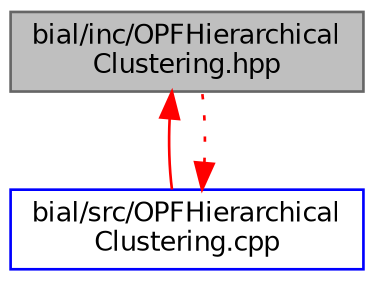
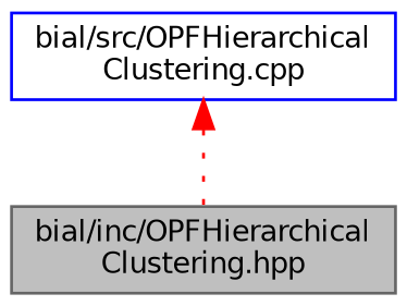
  digraph {
    node [fontname=Helvetica fontsize=10 shape=record style=filled]
    edge [color=red dir=back fontname=Helvetica fontsize=10 labelfontname=Helvetica labelfontsize=10]
    n1 [color=gray40 fillcolor=grey75 fontcolor=black height=0.2 label="bial/inc/OPFHierarchical\lClustering.hpp" width=0.4]
    n2 [color=blue fillcolor=white height=0.2 label="bial/src/OPFHierarchical\lClustering.cpp" width=0.4]
-   n1 -> n2 [style=solid]
    n2 -> n1 [style=dotted]
  }
